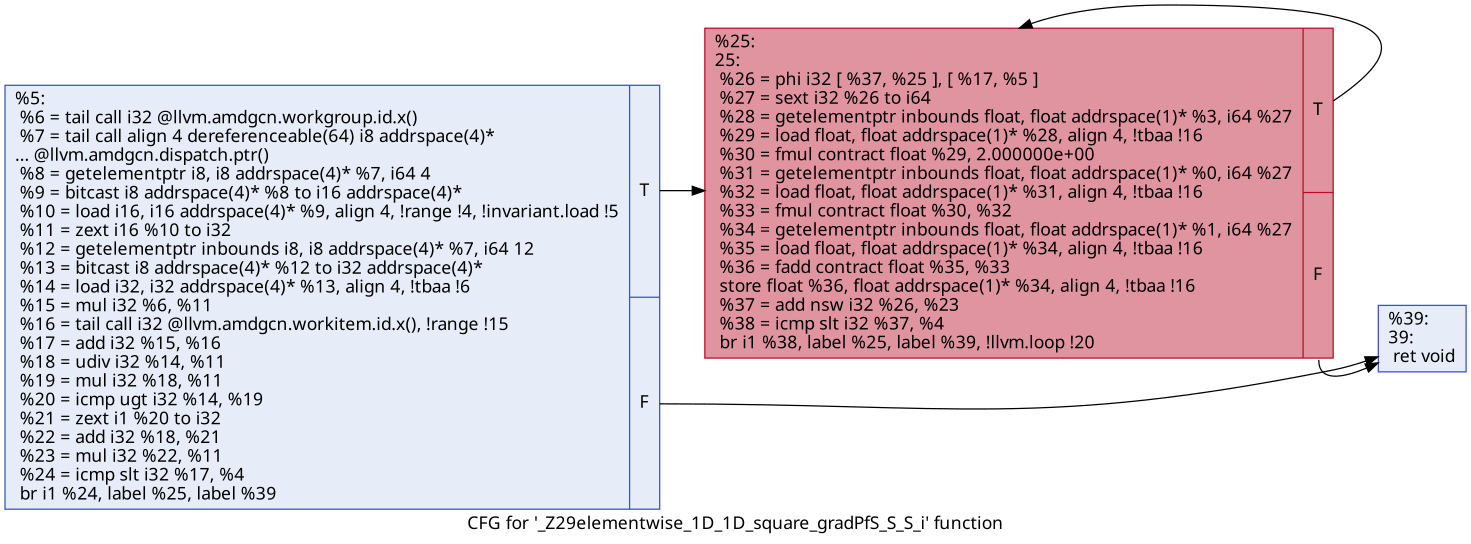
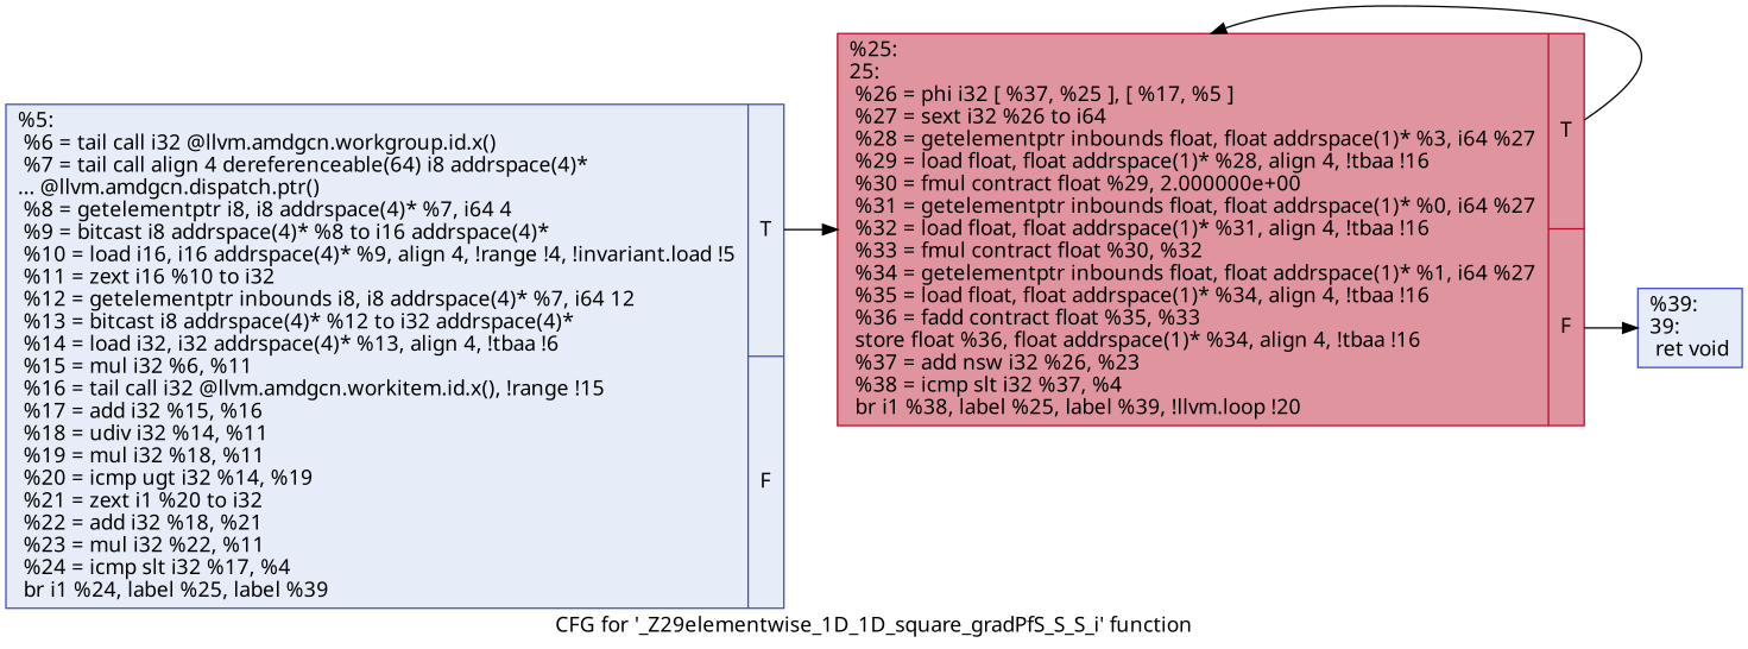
  digraph {
    label="CFG for '_Z29elementwise_1D_1D_square_gradPfS_S_S_i' function"
    rankdir=LR
    fontname="Noto Sans"
    node [color="#3d50c3ff" fillcolor="#c7d7f070" shape=record style=filled fontname="Noto Sans"]
    edge [tailport=s0 fontname="Noto Sans"]
    n1 [label="{%5:\l  %6 = tail call i32 @llvm.amdgcn.workgroup.id.x()\l  %7 = tail call align 4 dereferenceable(64) i8 addrspace(4)*\l... @llvm.amdgcn.dispatch.ptr()\l  %8 = getelementptr i8, i8 addrspace(4)* %7, i64 4\l  %9 = bitcast i8 addrspace(4)* %8 to i16 addrspace(4)*\l  %10 = load i16, i16 addrspace(4)* %9, align 4, !range !4, !invariant.load !5\l  %11 = zext i16 %10 to i32\l  %12 = getelementptr inbounds i8, i8 addrspace(4)* %7, i64 12\l  %13 = bitcast i8 addrspace(4)* %12 to i32 addrspace(4)*\l  %14 = load i32, i32 addrspace(4)* %13, align 4, !tbaa !6\l  %15 = mul i32 %6, %11\l  %16 = tail call i32 @llvm.amdgcn.workitem.id.x(), !range !15\l  %17 = add i32 %15, %16\l  %18 = udiv i32 %14, %11\l  %19 = mul i32 %18, %11\l  %20 = icmp ugt i32 %14, %19\l  %21 = zext i1 %20 to i32\l  %22 = add i32 %18, %21\l  %23 = mul i32 %22, %11\l  %24 = icmp slt i32 %17, %4\l  br i1 %24, label %25, label %39\l|{<s0>T|<s1>F}}"]
    n2 [color="#b70d28ff" fillcolor="#b70d2870" label="{%25:\l25:                                               \l  %26 = phi i32 [ %37, %25 ], [ %17, %5 ]\l  %27 = sext i32 %26 to i64\l  %28 = getelementptr inbounds float, float addrspace(1)* %3, i64 %27\l  %29 = load float, float addrspace(1)* %28, align 4, !tbaa !16\l  %30 = fmul contract float %29, 2.000000e+00\l  %31 = getelementptr inbounds float, float addrspace(1)* %0, i64 %27\l  %32 = load float, float addrspace(1)* %31, align 4, !tbaa !16\l  %33 = fmul contract float %30, %32\l  %34 = getelementptr inbounds float, float addrspace(1)* %1, i64 %27\l  %35 = load float, float addrspace(1)* %34, align 4, !tbaa !16\l  %36 = fadd contract float %35, %33\l  store float %36, float addrspace(1)* %34, align 4, !tbaa !16\l  %37 = add nsw i32 %26, %23\l  %38 = icmp slt i32 %37, %4\l  br i1 %38, label %25, label %39, !llvm.loop !20\l|{<s0>T|<s1>F}}"]
    n3 [label="{%39:\l39:                                               \l  ret void\l}"]
    n1 -> n2
-   n1 -> n3 [tailport=s1]
    n2 -> n2
    n2 -> n3 [tailport=s1]
  }
